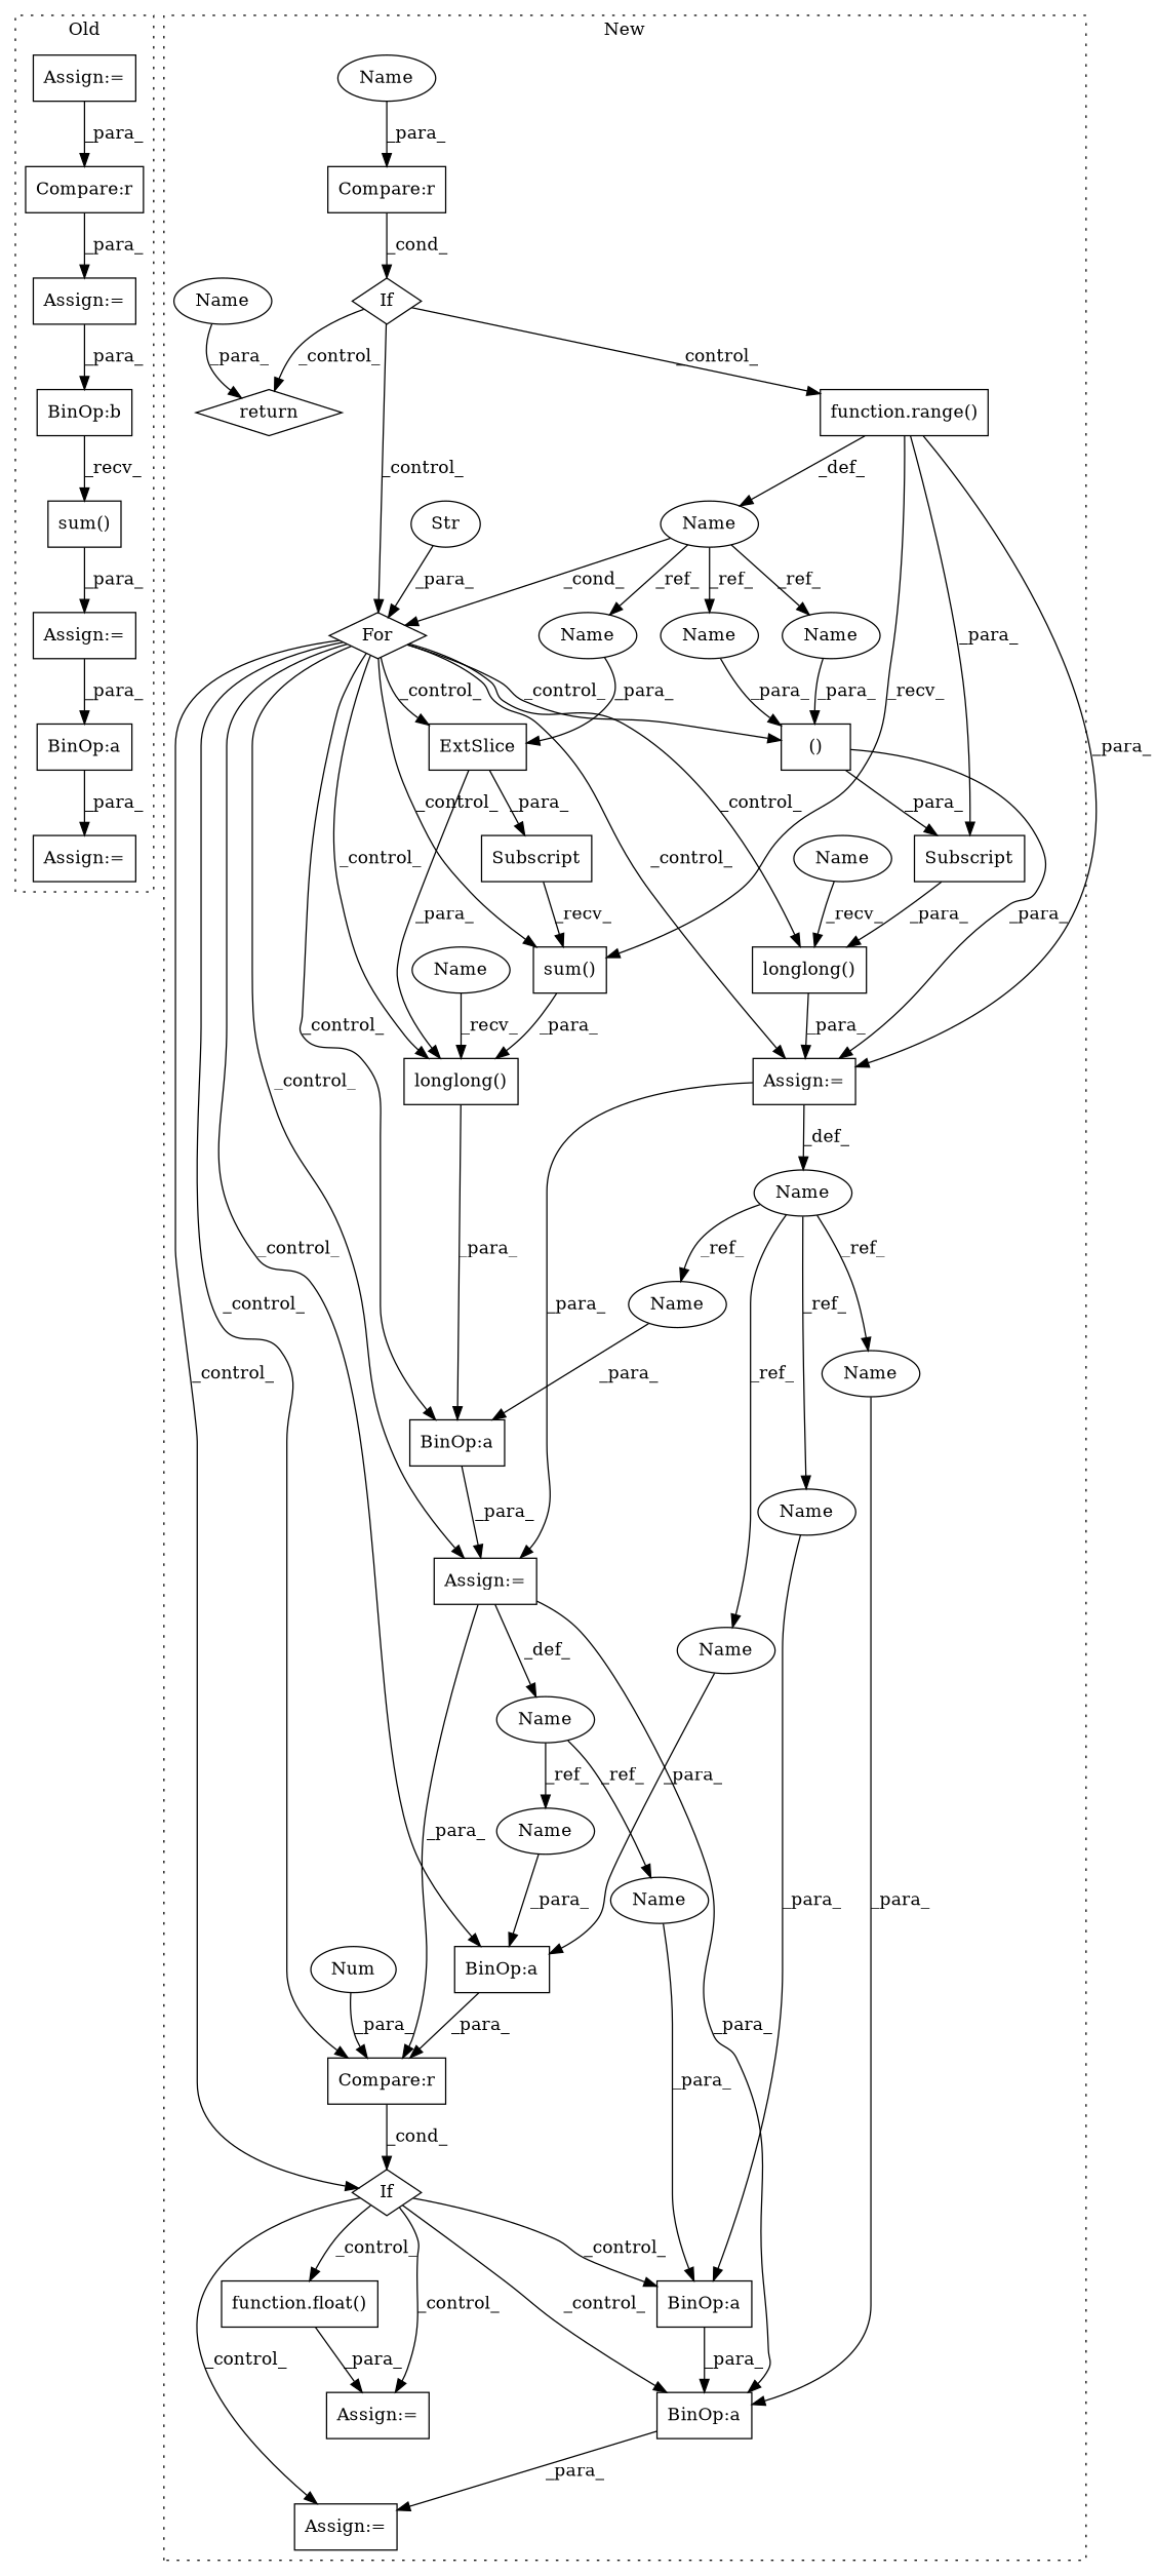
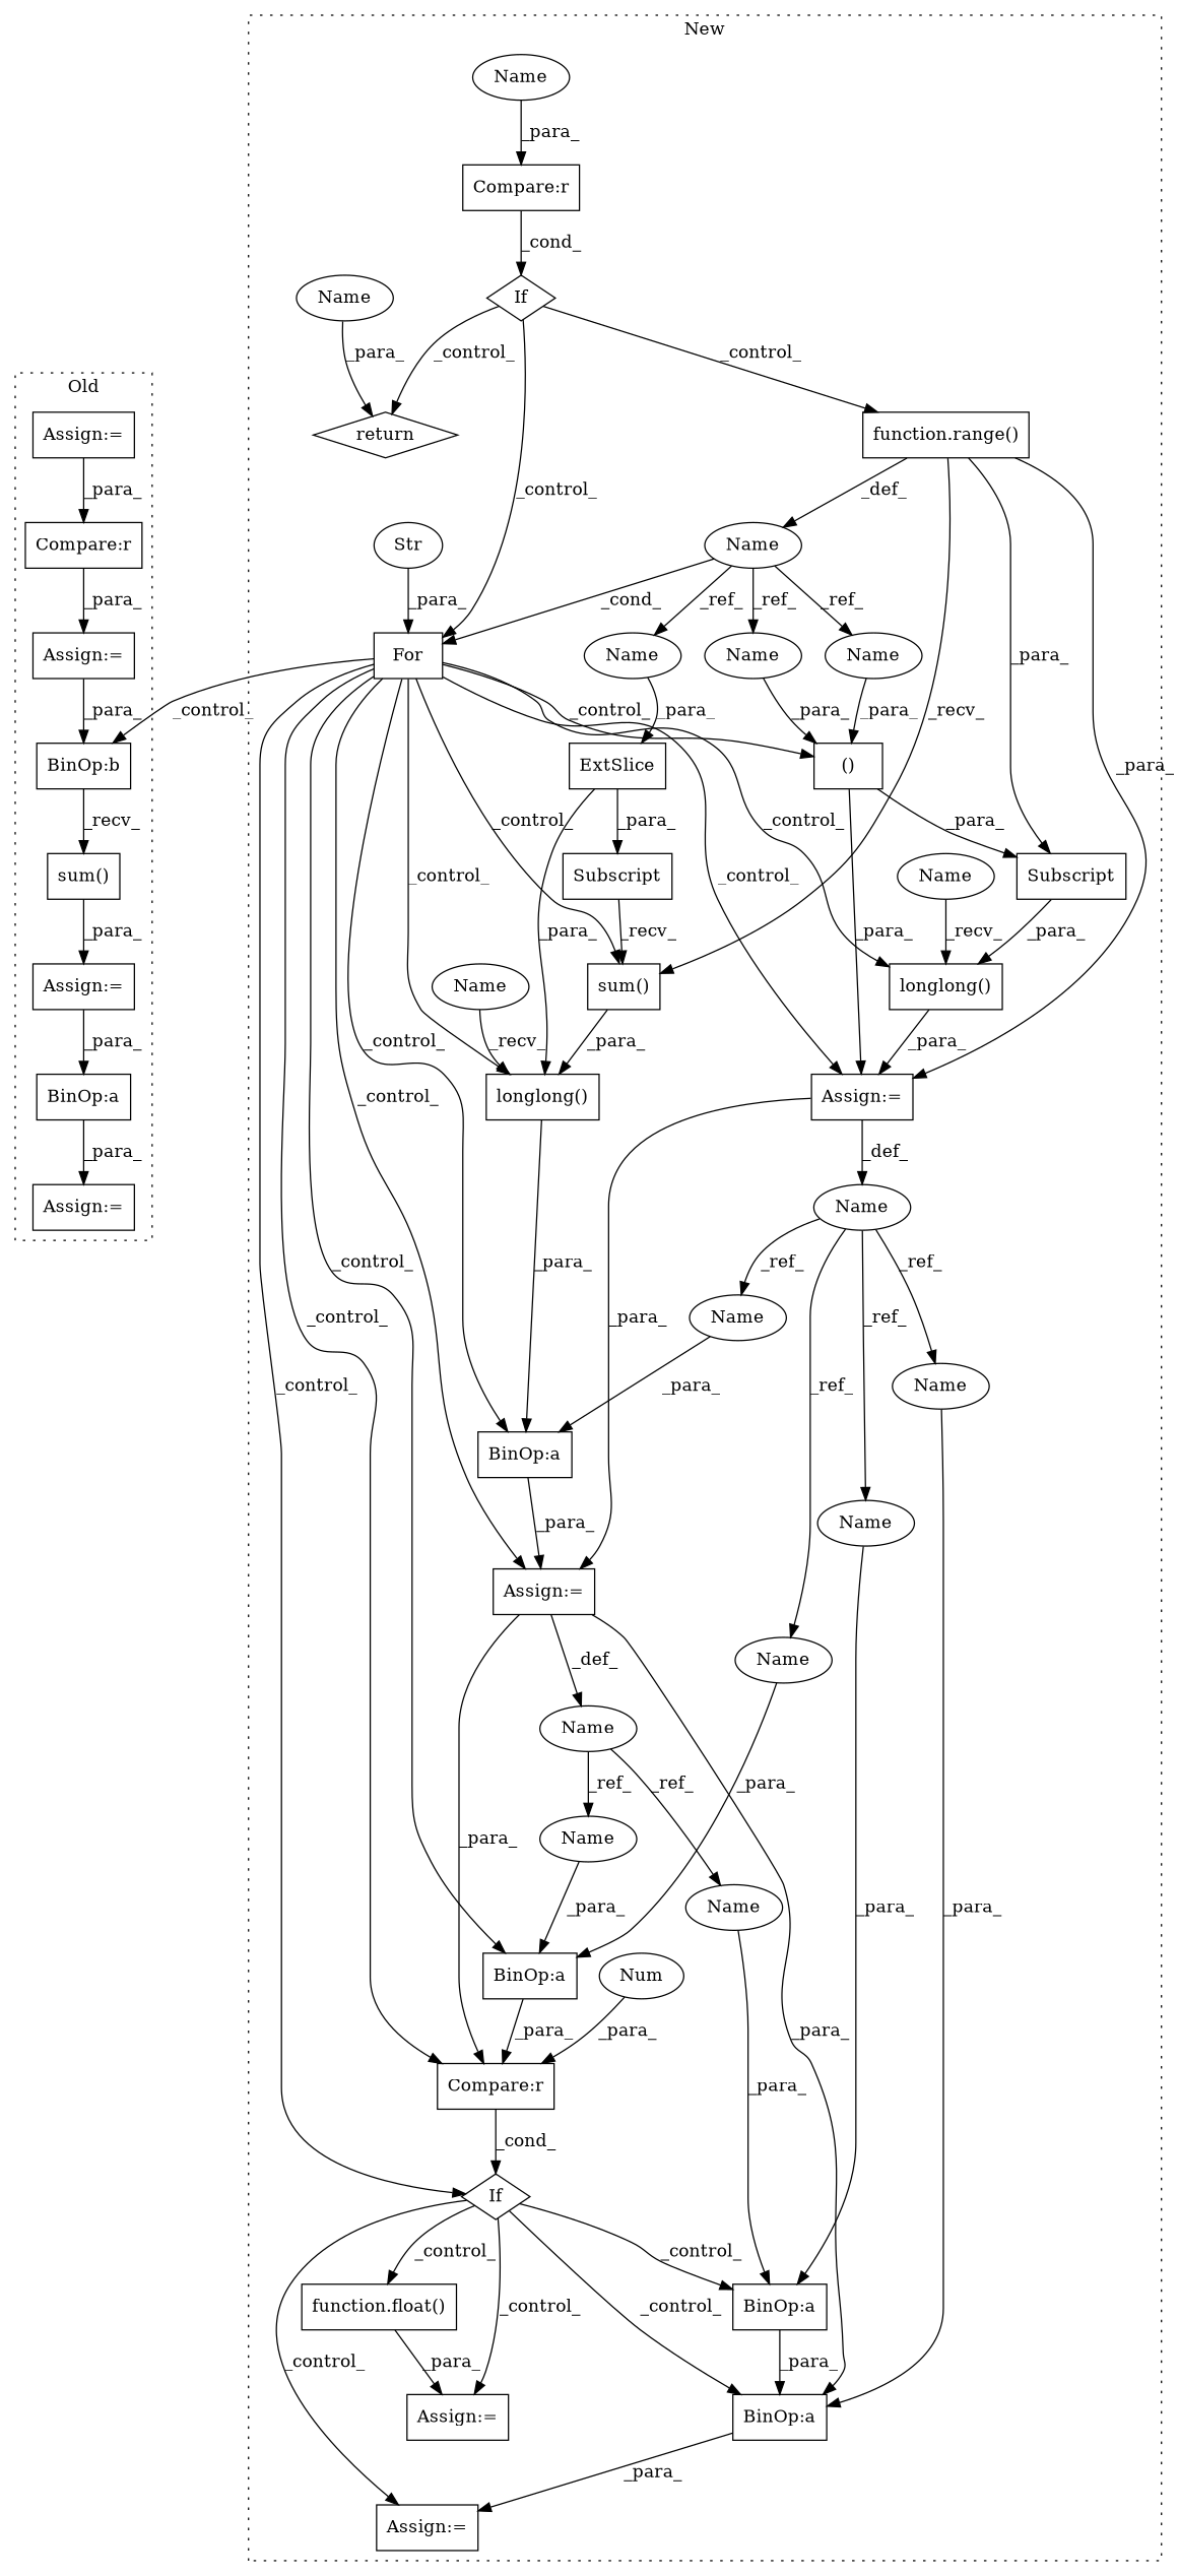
  digraph {
    node [a=87 l=3 s=1353 shape=box]
    n1 [a=75 l=42 label="sum()" s=1178]
    n2 [a=68 label="Assign:=" s=1397]
    n3 [a=82 label="BinOp:a" s=1411]
    n4 [a=68 label="Assign:=" s=1044]
    n5 [a=68 label="Assign:=" s=925]
    n6 [a=68 label="Assign:=" s=1175]
    n7 [a=82 label="BinOp:b" s=1192]
    n8 [a=40 l=21 label="Compare:r" s=1047]
    n9 [a=63 l="31,0" label=Subscript s="1353,0"]
    n10 [a=85 l=4 label=ExtSlice]
    n11 [a=75 l="6,1" label="function.range()" s="1233,1255"]
    n12 [a=54 l=7 label="()" s=1314]
    n13 [a=96 label=If s=1135 shape=diamond]
    n14 [a=75 l=37 label="sum()"]
    n15 [l=5 label=Name s=1224 shape=ellipse]
    n16 [a=75 l="12,1" label="longlong()" s="1341,1390"]
    n17 [a=75 l="12,1" label="longlong()" s="1275,1322"]
    n18 [a=96 label=If s=1410 shape=diamond]
    n19 [a=82 label="BinOp:a" s=1510]
    n20 [a=82 label="BinOp:a" s=1504]
    n21 [l=2 label=Name s=1270 shape=ellipse]
    n22 [a=82 label="BinOp:a" s=1391]
    n23 [a=82 label="BinOp:a" s=1415]
    n24 [l=2 label=Name s=1336 shape=ellipse]
    n25 [a=63 l="35,0" label=Subscript s="1287,0"]
-   n26 [a=107 l="4,14" label=For s="1220,1256" shape=diamond]
+   n26 [a=107 l="4,14" label=For s="1220,1256"]
    n27 [a=40 l=12 label="Compare:r" s=1413]
    n28 [a=76 l=1 label=Num s=1424 shape=ellipse]
    n29 [a=40 l=29 label="Compare:r" s=1138]
    n30 [a=93 l=7 label=return s=1181 shape=diamond]
    n31 [a=75 l="6,1" label="function.float()" s="1449,1460"]
    n32 [a=66 l=5 label=Str s=1455 shape=ellipse]
    n33 [a=68 label="Assign:=" s=1272]
    n34 [a=68 label="Assign:=" s=1338]
    n35 [a=68 label="Assign:=" s=1499]
    n36 [a=68 label="Assign:=" s=1446]
    n37 [l=2 label=Name s=1418 shape=ellipse]
    n38 [l=2 label=Name s=1513 shape=ellipse]
    n39 [l=4 label=Name s=1163 shape=ellipse]
    n40 [l=4 label=Name s=1188 shape=ellipse]
    n41 [l=5 label=Name s=1375 shape=ellipse]
    n42 [l=5 label=Name s=1309 shape=ellipse]
    n43 [l=5 label=Name s=1316 shape=ellipse]
    n44 [l=2 label=Name s=1341 shape=ellipse]
    n45 [l=2 label=Name s=1275 shape=ellipse]
    n46 [l=2 label=Name s=1394 shape=ellipse]
    n47 [l=2 label=Name s=1502 shape=ellipse]
    n48 [l=2 label=Name s=1508 shape=ellipse]
    n49 [l=2 label=Name s=1413 shape=ellipse]
    subgraph cluster_1 {
      label=Old
      style=dotted
      n1
      n2
      n3
      n4
      n5
      n6
      n7
      n8
    }
    subgraph cluster_2 {
      label=New
      style=dotted
      n9
      n10
      n11
      n12
      n13
      n14
      n15
      n16
      n17
      n18
      n19
      n20
      n21
      n22
      n23
      n24
      n25
      n26
      n27
      n28
      n29
      n30
      n31
      n32
      n33
      n34
      n35
      n36
      n37
      n38
      n39
      n40
      n41
      n42
      n43
      n44
      n45
      n46
      n47
      n48
      n49
    }
    n1 -> n6 [label=_para_]
    n3 -> n2 [label=_para_]
    n4 -> n7 [label=_para_]
    n5 -> n8 [label=_para_]
    n6 -> n3 [label=_para_]
    n7 -> n1 [label=_recv_]
    n8 -> n4 [label=_para_]
    n9 -> n14 [label=_recv_]
    n10 -> n9 [label=_para_]
    n10 -> n16 [label=_para_]
    n11 -> n14 [label=_recv_]
    n11 -> n15 [label=_def_]
    n11 -> n25 [label=_para_]
    n11 -> n33 [label=_para_]
    n12 -> n25 [label=_para_]
    n12 -> n33 [label=_para_]
    n13 -> n11 [label=_control_]
    n13 -> n26 [label=_control_]
    n13 -> n30 [label=_control_]
    n14 -> n16 [label=_para_]
    n15 -> n26 [label=_cond_]
    n15 -> n41 [label=_ref_]
    n15 -> n42 [label=_ref_]
    n15 -> n43 [label=_ref_]
    n16 -> n22 [label=_para_]
    n17 -> n33 [label=_para_]
    n18 -> n19 [label=_control_]
    n18 -> n20 [label=_control_]
    n18 -> n31 [label=_control_]
    n18 -> n35 [label=_control_]
    n18 -> n36 [label=_control_]
    n19 -> n20 [label=_para_]
    n20 -> n35 [label=_para_]
    n21 -> n46 [label=_ref_]
    n21 -> n47 [label=_ref_]
    n21 -> n48 [label=_ref_]
    n21 -> n49 [label=_ref_]
    n22 -> n34 [label=_para_]
    n23 -> n27 [label=_para_]
    n24 -> n37 [label=_ref_]
    n24 -> n38 [label=_ref_]
    n25 -> n17 [label=_para_]
-   n26 -> n10 [label=_control_]
+   n26 -> n7 [label=_control_]
    n26 -> n12 [label=_control_]
    n26 -> n14 [label=_control_]
    n26 -> n16 [label=_control_]
    n26 -> n17 [label=_control_]
    n26 -> n18 [label=_control_]
    n26 -> n22 [label=_control_]
    n26 -> n23 [label=_control_]
    n26 -> n27 [label=_control_]
    n26 -> n33 [label=_control_]
    n26 -> n34 [label=_control_]
    n27 -> n18 [label=_cond_]
    n28 -> n27 [label=_para_]
    n29 -> n13 [label=_cond_]
    n31 -> n36 [label=_para_]
    n32 -> n26 [label=_para_]
    n33 -> n21 [label=_def_]
    n33 -> n34 [label=_para_]
    n34 -> n20 [label=_para_]
    n34 -> n24 [label=_def_]
    n34 -> n27 [label=_para_]
    n37 -> n23 [label=_para_]
    n38 -> n19 [label=_para_]
    n39 -> n29 [label=_para_]
    n40 -> n30 [label=_para_]
    n41 -> n10 [label=_para_]
    n42 -> n12 [label=_para_]
    n43 -> n12 [label=_para_]
    n44 -> n16 [label=_recv_]
    n45 -> n17 [label=_recv_]
    n46 -> n22 [label=_para_]
    n47 -> n20 [label=_para_]
    n48 -> n19 [label=_para_]
    n49 -> n23 [label=_para_]
  }
